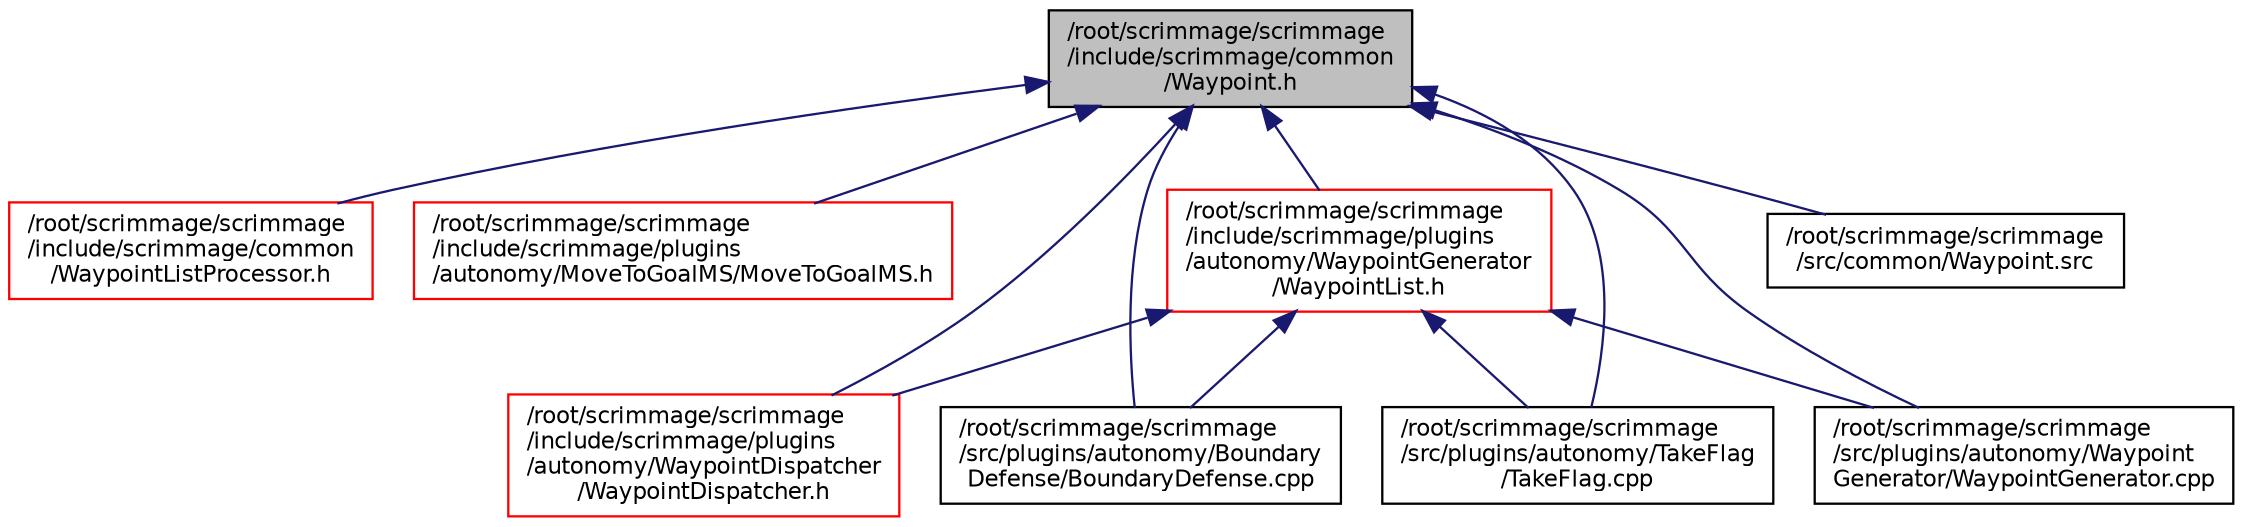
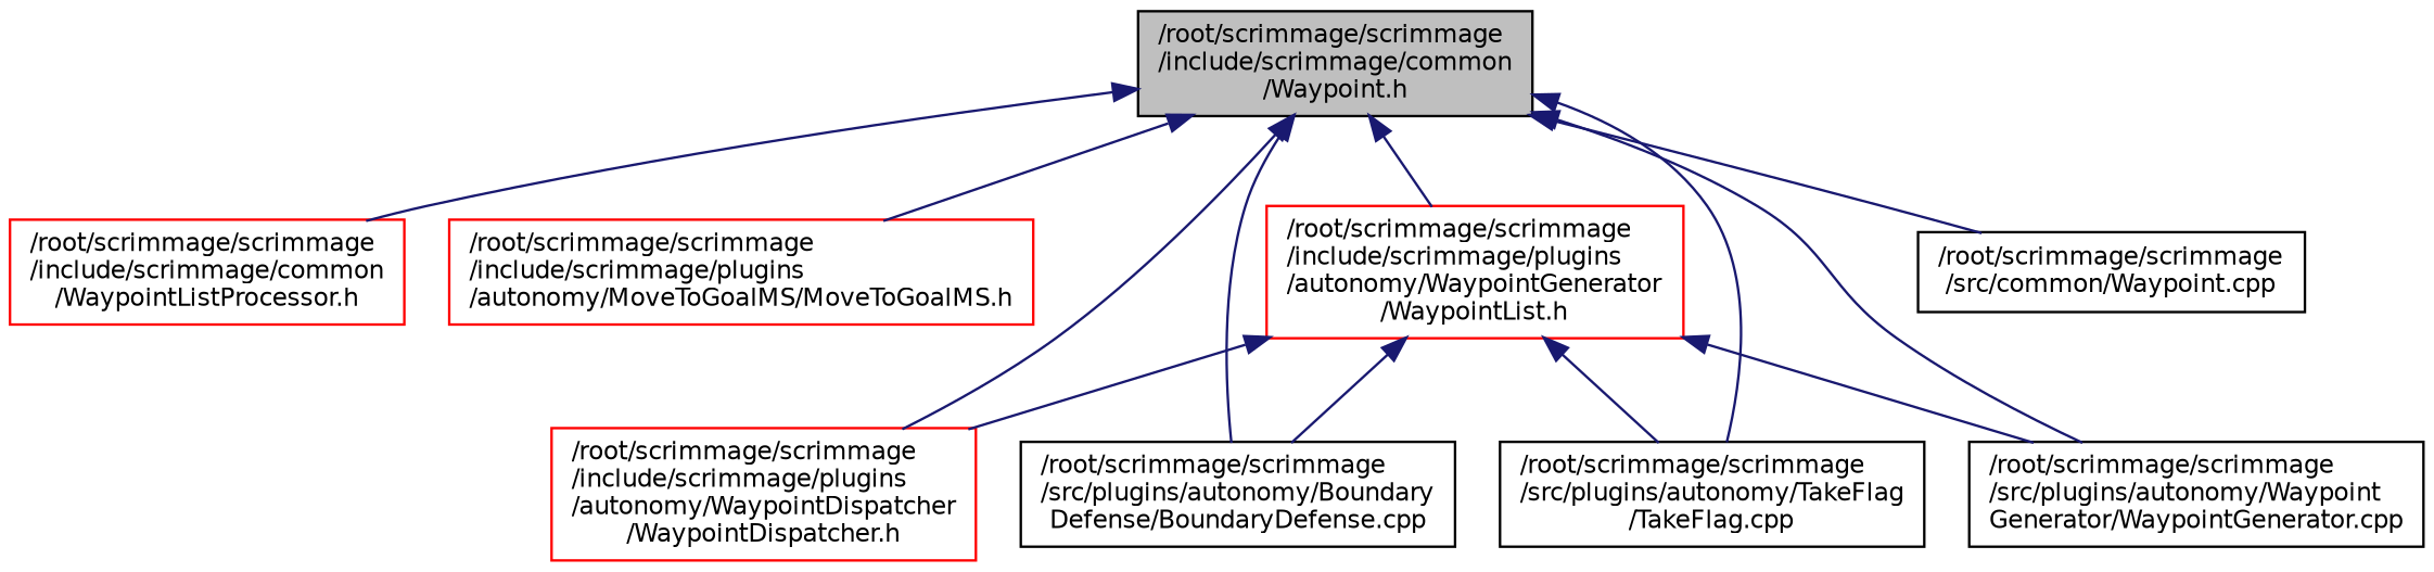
  digraph {
    node [color=black fillcolor=white fontname=Helvetica fontsize=10 shape=record style=filled]
    edge [color=midnightblue dir=back fontname=Helvetica fontsize=10 labelfontname=Helvetica labelfontsize=10 style=solid]
    n1 [fillcolor=grey75 fontcolor=black height=0.2 label="/root/scrimmage/scrimmage\l/include/scrimmage/common\l/Waypoint.h" width=0.4]
    n2 [color=red height=0.2 label="/root/scrimmage/scrimmage\l/include/scrimmage/common\l/WaypointListProcessor.h" width=0.4]
    n3 [color=red height=0.2 label="/root/scrimmage/scrimmage\l/include/scrimmage/plugins\l/autonomy/MoveToGoalMS/MoveToGoalMS.h" width=0.4]
    n4 [color=red height=0.2 label="/root/scrimmage/scrimmage\l/include/scrimmage/plugins\l/autonomy/WaypointDispatcher\l/WaypointDispatcher.h" width=0.4]
    n5 [color=red height=0.2 label="/root/scrimmage/scrimmage\l/include/scrimmage/plugins\l/autonomy/WaypointGenerator\l/WaypointList.h" width=0.4]
    n6 [height=0.2 label="/root/scrimmage/scrimmage\l/src/plugins/autonomy/Boundary\lDefense/BoundaryDefense.cpp" width=0.4]
    n7 [height=0.2 label="/root/scrimmage/scrimmage\l/src/plugins/autonomy/TakeFlag\l/TakeFlag.cpp" width=0.4]
    n8 [height=0.2 label="/root/scrimmage/scrimmage\l/src/plugins/autonomy/Waypoint\lGenerator/WaypointGenerator.cpp" width=0.4]
-   n9 [height=0.2 label="/root/scrimmage/scrimmage\l/src/common/Waypoint.src" width=0.4]
+   n9 [height=0.2 label="/root/scrimmage/scrimmage\l/src/common/Waypoint.cpp" width=0.4]
    n1 -> n2
    n1 -> n3
    n1 -> n4
    n1 -> n5
    n1 -> n6
    n1 -> n7
    n1 -> n8
    n1 -> n9
    n5 -> n4
    n5 -> n6
    n5 -> n7
    n5 -> n8
  }
